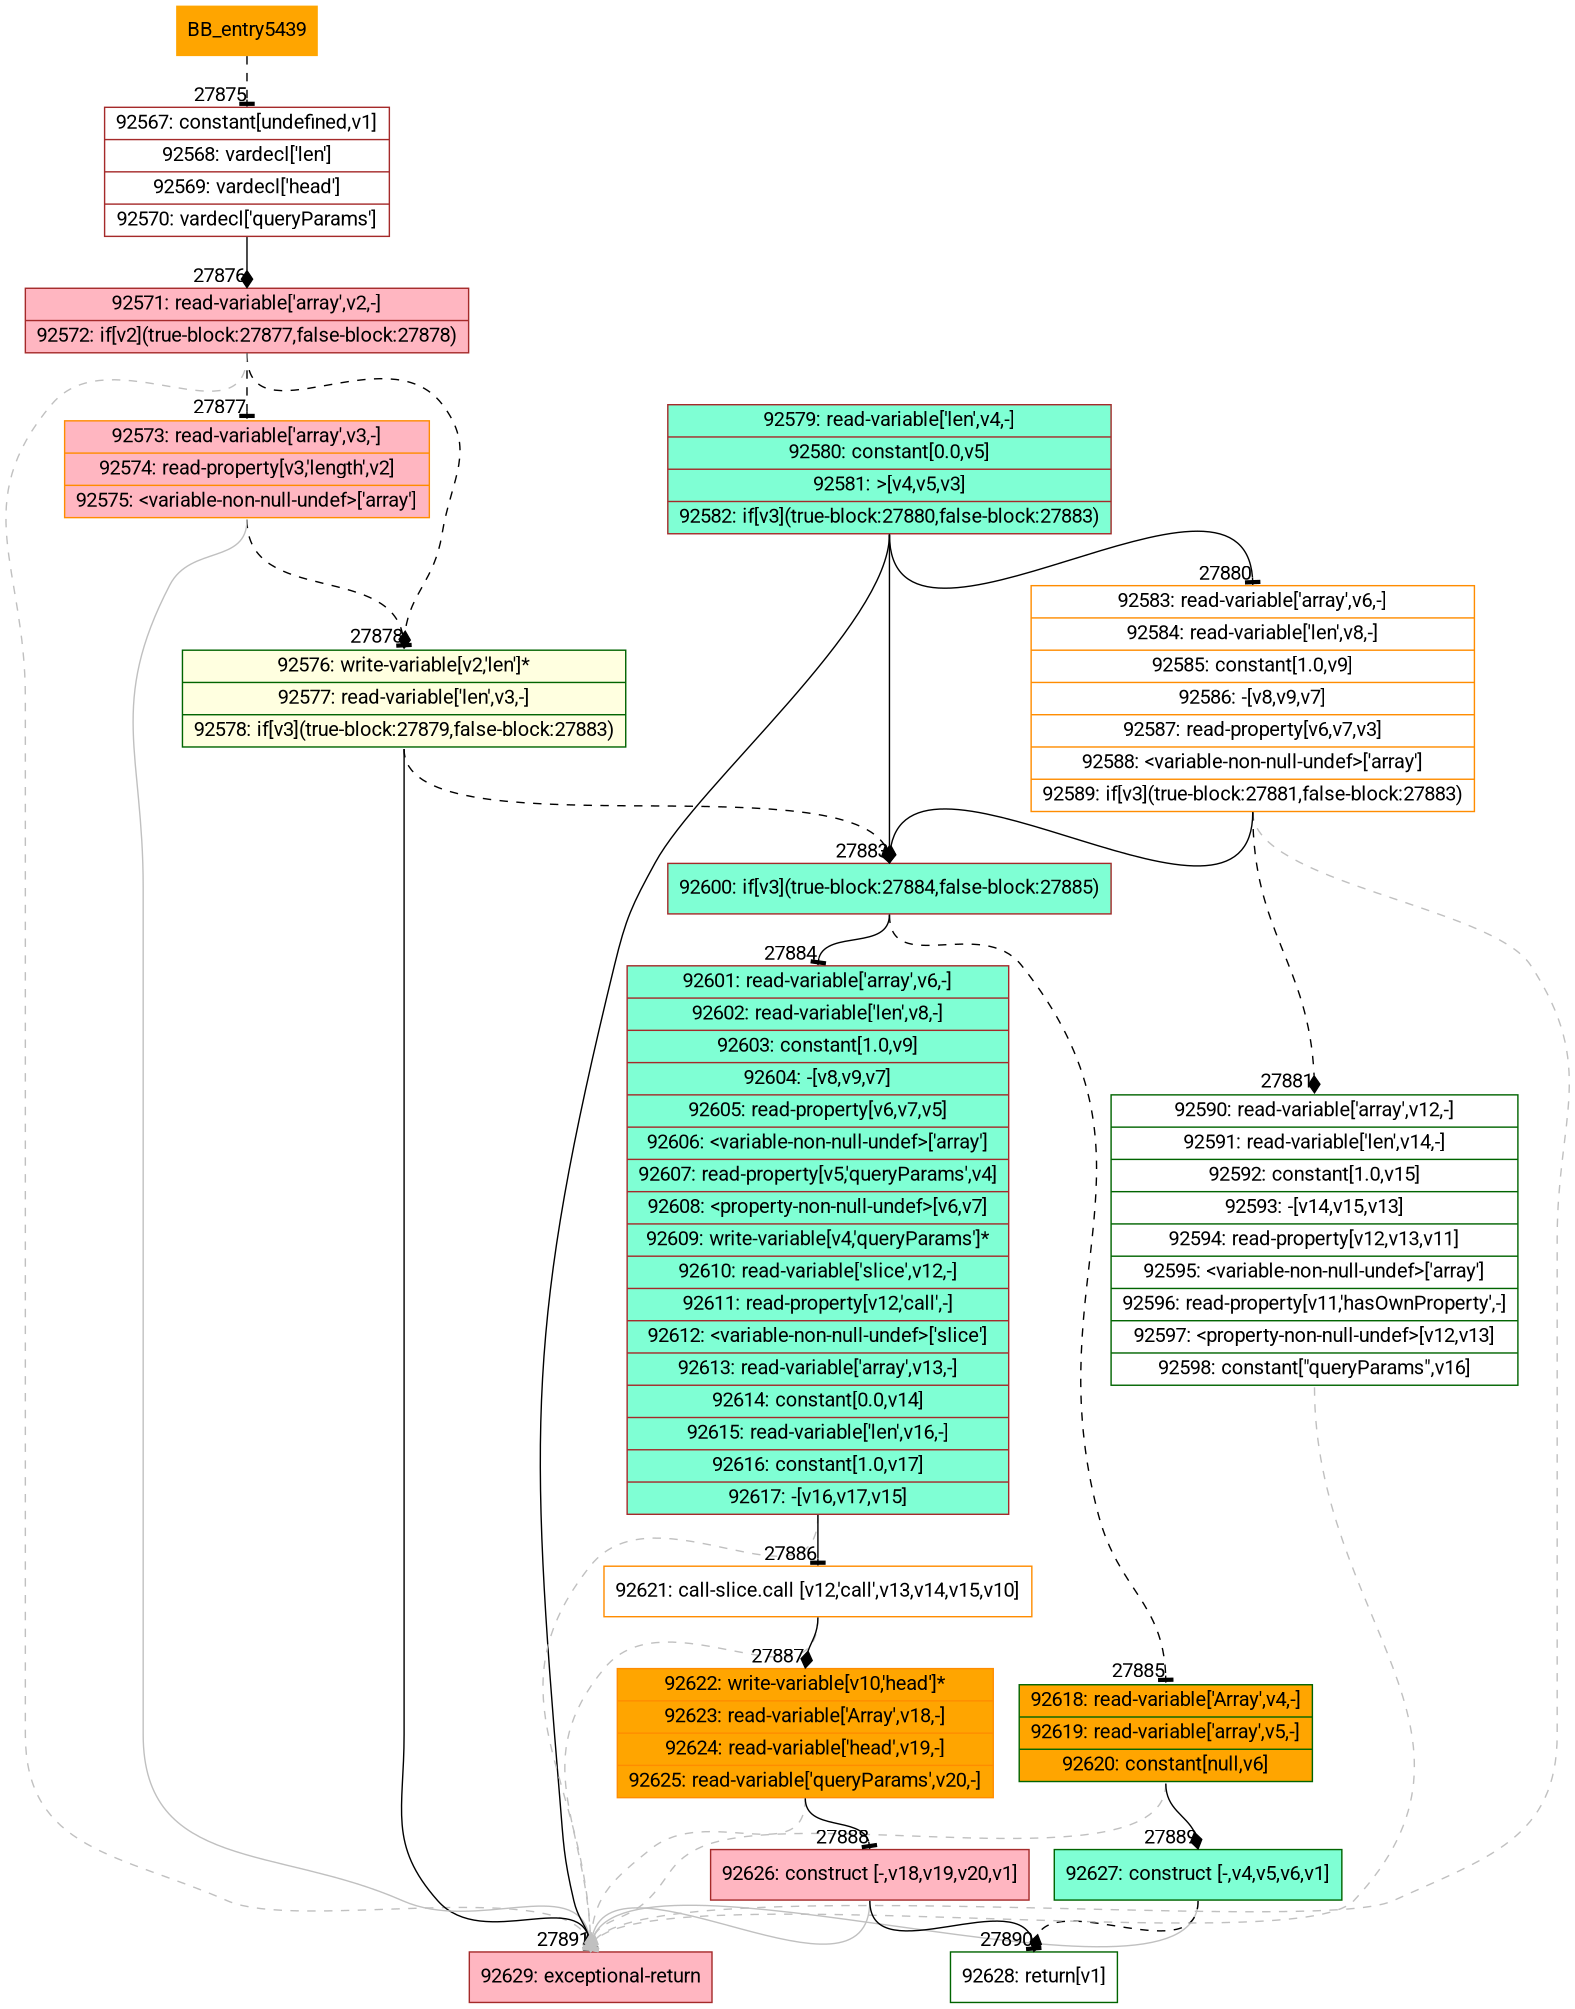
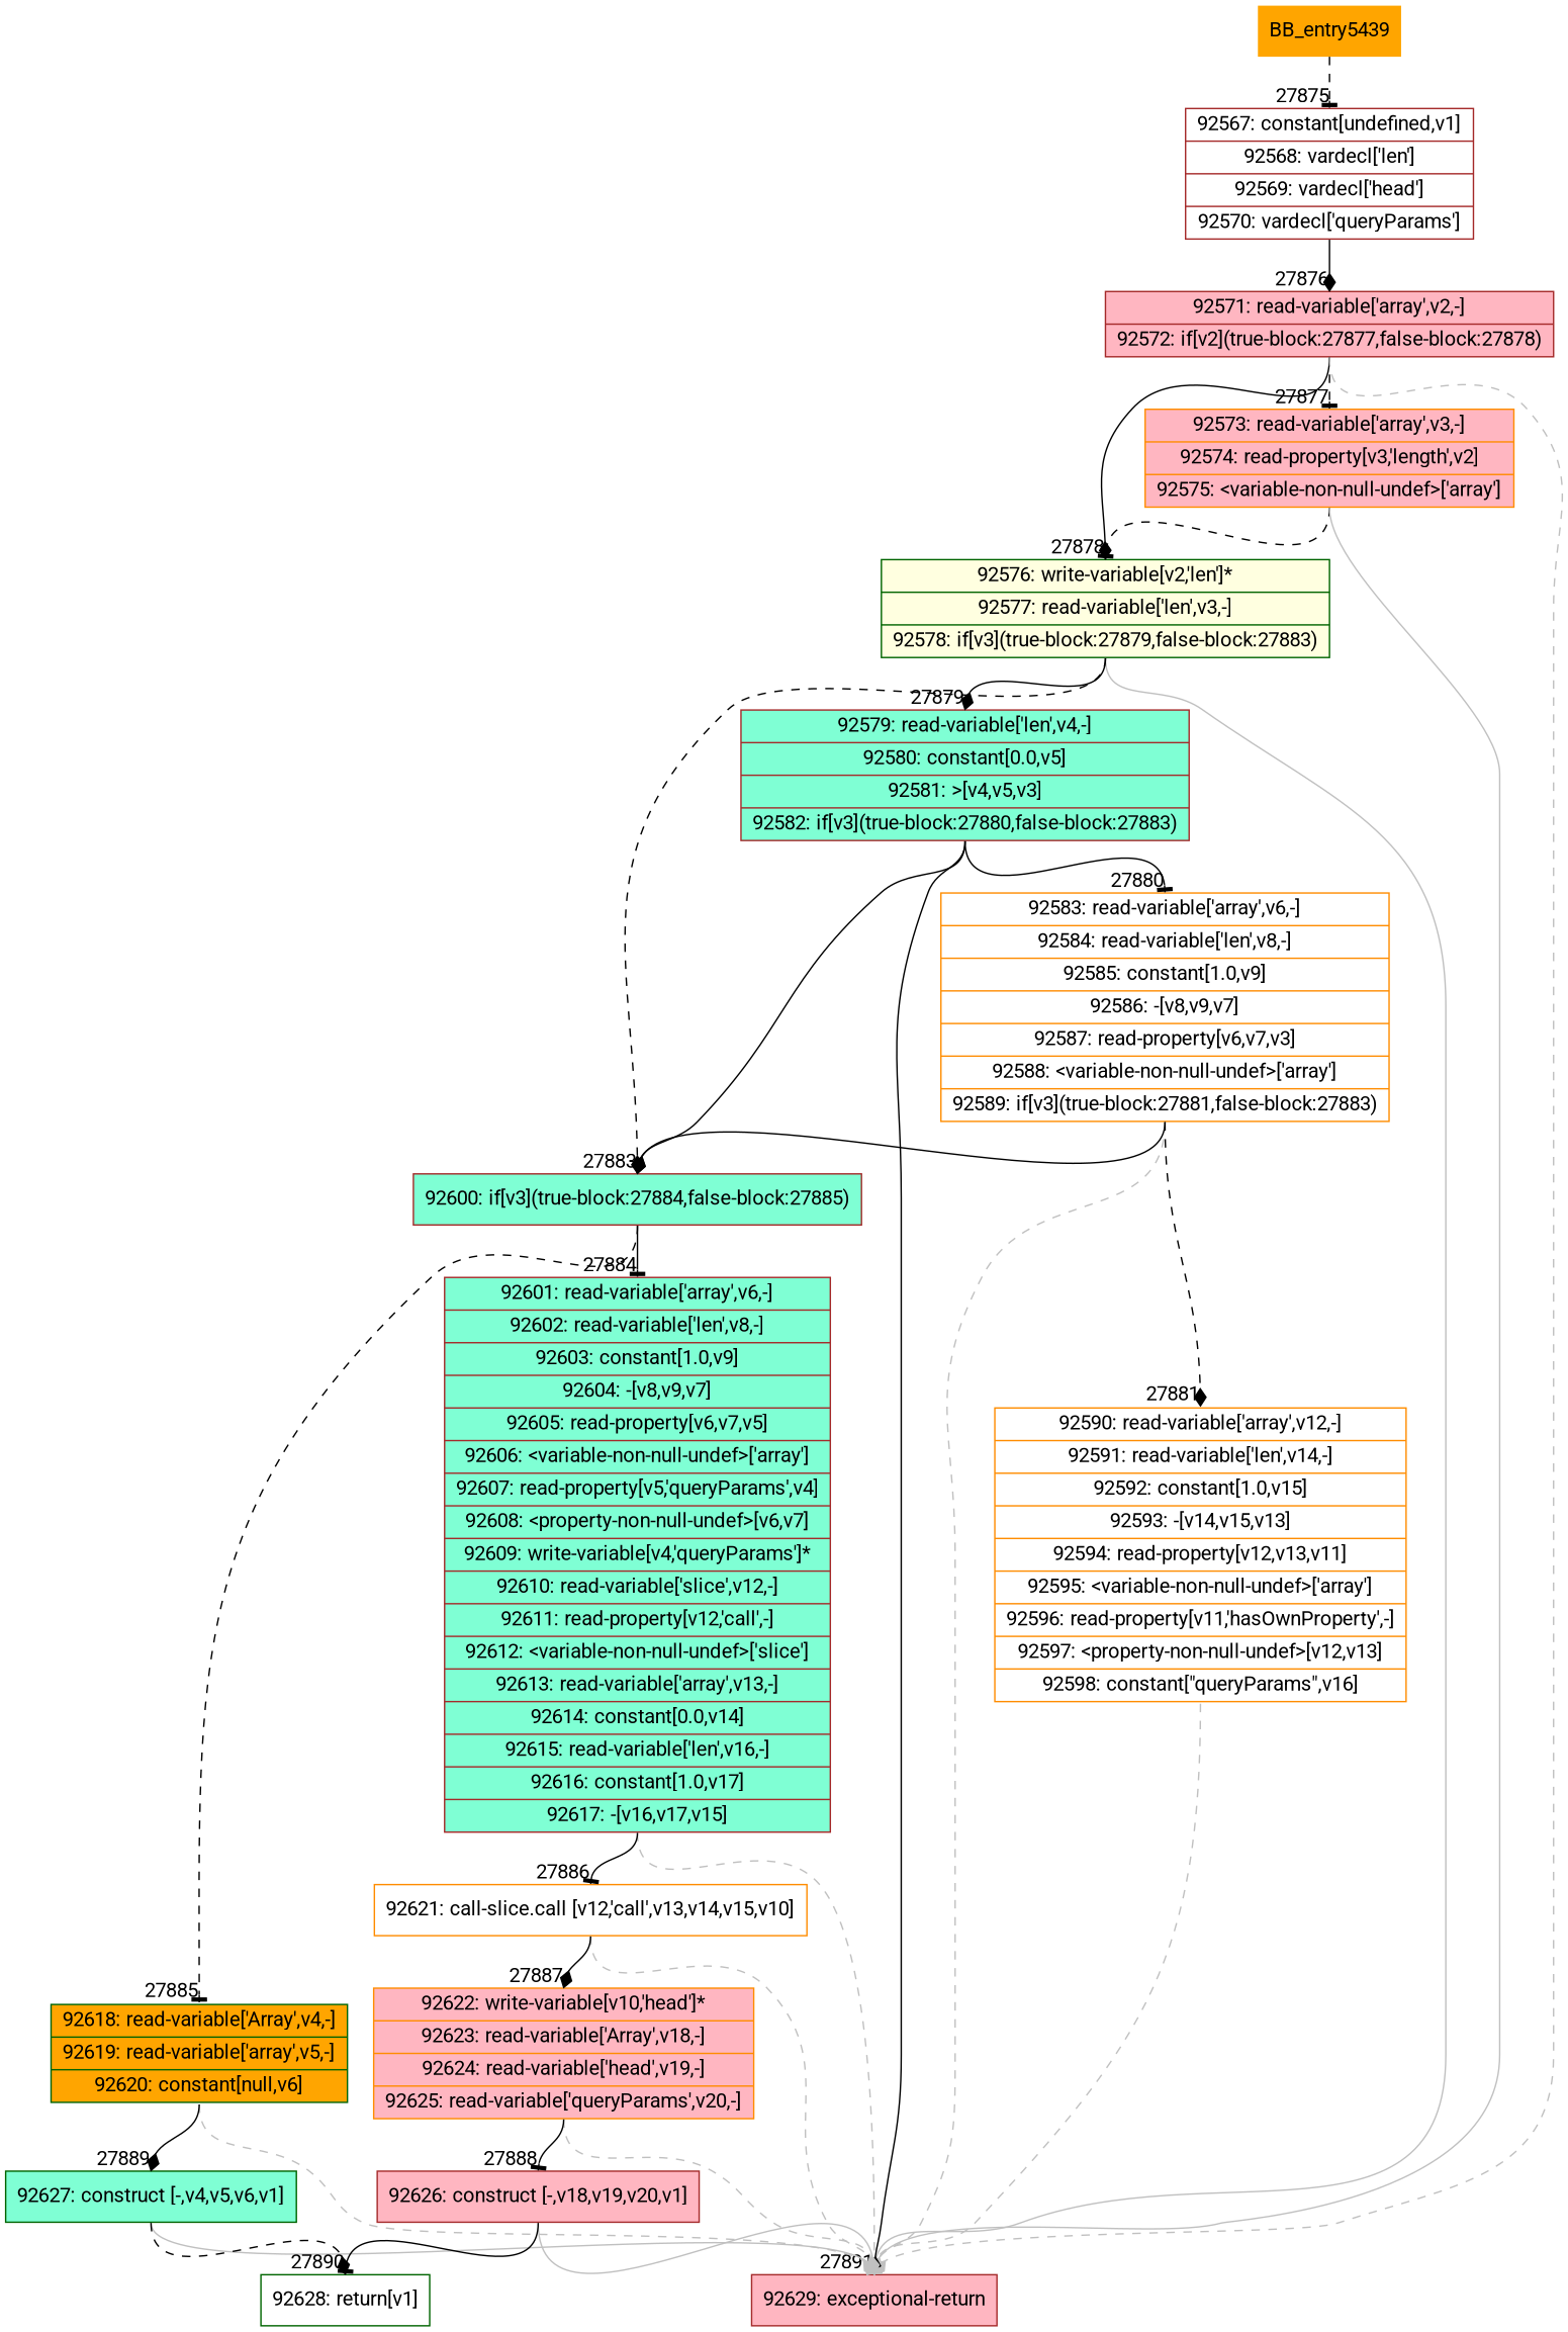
  digraph {
    fontname=Roboto
    rankdir=TD
    node [color=brown fillcolor=white fontname=Roboto shape=record style=filled]
    edge [arrowhead=diamond fontname=Roboto headport=n style=solid tailport=s]
    n1 [color=darkorange fillcolor=orange label=BB_entry5439 shape=none]
    n2 [label="{92567: constant[undefined,v1]|92568: vardecl['len']|92569: vardecl['head']|92570: vardecl['queryParams']}"]
    n3 [fillcolor=lightpink label="{92571: read-variable['array',v2,-]|92572: if[v2](true-block:27877,false-block:27878)}"]
    n4 [color=darkgreen fillcolor=lightyellow label="{92576: write-variable[v2,'len']*|92577: read-variable['len',v3,-]|92578: if[v3](true-block:27879,false-block:27883)}"]
    n5 [color=darkorange fillcolor=lightpink label="{92573: read-variable['array',v3,-]|92574: read-property[v3,'length',v2]|92575: \<variable-non-null-undef\>['array']}"]
    n6 [fillcolor=lightpink label="{92629: exceptional-return}"]
    n7 [fillcolor=aquamarine label="{92600: if[v3](true-block:27884,false-block:27885)}"]
    n8 [fillcolor=aquamarine label="{92579: read-variable['len',v4,-]|92580: constant[0.0,v5]|92581: \>[v4,v5,v3]|92582: if[v3](true-block:27880,false-block:27883)}"]
    n9 [fillcolor=aquamarine label="{92601: read-variable['array',v6,-]|92602: read-variable['len',v8,-]|92603: constant[1.0,v9]|92604: -[v8,v9,v7]|92605: read-property[v6,v7,v5]|92606: \<variable-non-null-undef\>['array']|92607: read-property[v5,'queryParams',v4]|92608: \<property-non-null-undef\>[v6,v7]|92609: write-variable[v4,'queryParams']*|92610: read-variable['slice',v12,-]|92611: read-property[v12,'call',-]|92612: \<variable-non-null-undef\>['slice']|92613: read-variable['array',v13,-]|92614: constant[0.0,v14]|92615: read-variable['len',v16,-]|92616: constant[1.0,v17]|92617: -[v16,v17,v15]}"]
    n10 [color=darkgreen fillcolor=orange label="{92618: read-variable['Array',v4,-]|92619: read-variable['array',v5,-]|92620: constant[null,v6]}"]
    n11 [color=darkorange label="{92583: read-variable['array',v6,-]|92584: read-variable['len',v8,-]|92585: constant[1.0,v9]|92586: -[v8,v9,v7]|92587: read-property[v6,v7,v3]|92588: \<variable-non-null-undef\>['array']|92589: if[v3](true-block:27881,false-block:27883)}"]
    n12 [color=darkorange label="{92621: call-slice.call [v12,'call',v13,v14,v15,v10]}"]
    n13 [color=darkgreen fillcolor=aquamarine label="{92627: construct [-,v4,v5,v6,v1]}"]
-   n14 [color=darkgreen label="{92590: read-variable['array',v12,-]|92591: read-variable['len',v14,-]|92592: constant[1.0,v15]|92593: -[v14,v15,v13]|92594: read-property[v12,v13,v11]|92595: \<variable-non-null-undef\>['array']|92596: read-property[v11,'hasOwnProperty',-]|92597: \<property-non-null-undef\>[v12,v13]|92598: constant[\"queryParams\",v16]}"]
-   n15 [color=darkorange fillcolor=orange label="{92622: write-variable[v10,'head']*|92623: read-variable['Array',v18,-]|92624: read-variable['head',v19,-]|92625: read-variable['queryParams',v20,-]}"]
+   n14 [color=darkorange label="{92590: read-variable['array',v12,-]|92591: read-variable['len',v14,-]|92592: constant[1.0,v15]|92593: -[v14,v15,v13]|92594: read-property[v12,v13,v11]|92595: \<variable-non-null-undef\>['array']|92596: read-property[v11,'hasOwnProperty',-]|92597: \<property-non-null-undef\>[v12,v13]|92598: constant[\"queryParams\",v16]}"]
+   n15 [color=darkorange fillcolor=lightpink label="{92622: write-variable[v10,'head']*|92623: read-variable['Array',v18,-]|92624: read-variable['head',v19,-]|92625: read-variable['queryParams',v20,-]}"]
    n16 [color=darkgreen label="{92628: return[v1]}"]
    n17 [fillcolor=lightpink label="{92626: construct [-,v18,v19,v20,v1]}"]
    n1 -> n2 [arrowhead=tee headlabel="    27875" style=dashed]
    n2 -> n3 [headlabel="      27876"]
-   n3 -> n4 [headlabel="      27878" style=dashed]
+   n3 -> n4 [headlabel="      27878"]
    n3 -> n5 [arrowhead=tee headlabel="      27877" style=dashed]
    n3 -> n6 [color=gray headlabel="      27891" style=dashed]
-   n4 -> n6 [arrowhead=tee color=black]
+   n4 -> n6 [arrowhead=tee color=gray]
    n4 -> n7 [headlabel="      27883" style=dashed]
+   n4 -> n8 [headlabel="      27879"]
    n5 -> n4 [arrowhead=tee style=dashed]
    n5 -> n6 [color=gray]
    n7 -> n9 [arrowhead=tee headlabel="      27884"]
    n7 -> n10 [arrowhead=tee headlabel="      27885" style=dashed]
    n8 -> n6 [color=black]
    n8 -> n7
    n8 -> n11 [arrowhead=tee headlabel="      27880"]
    n9 -> n6 [arrowhead=tee color=gray style=dashed]
    n9 -> n12 [arrowhead=tee headlabel="      27886"]
    n10 -> n6 [color=gray style=dashed]
    n10 -> n13 [headlabel="      27889"]
    n11 -> n6 [arrowhead=tee color=gray style=dashed]
    n11 -> n7
    n11 -> n14 [headlabel="      27881" style=dashed]
    n12 -> n6 [color=gray style=dashed]
    n12 -> n15 [headlabel="      27887"]
    n13 -> n6 [arrowhead=tee color=gray]
    n13 -> n16 [style=dashed]
    n14 -> n6 [arrowhead=tee color=gray style=dashed]
    n15 -> n6 [color=gray style=dashed]
    n15 -> n17 [arrowhead=tee headlabel="      27888"]
    n17 -> n6 [color=gray]
    n17 -> n16 [arrowhead=tee headlabel="      27890"]
  }
